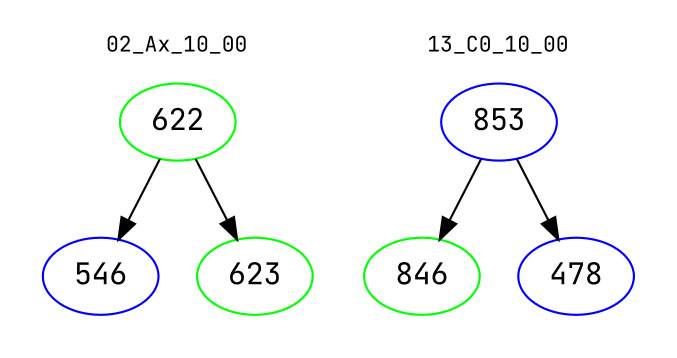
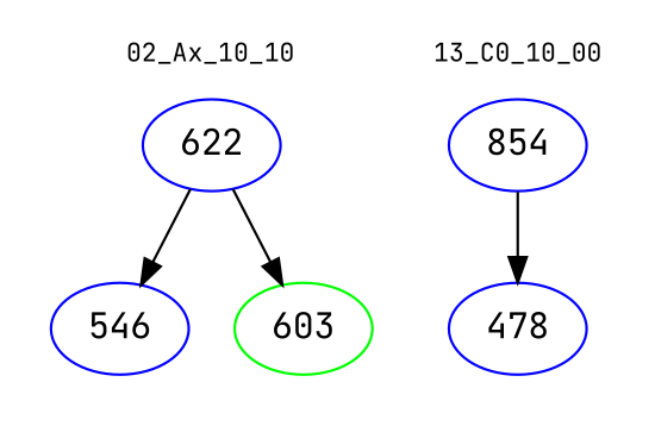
  digraph {
    fontname="JetBrains Mono"
    node [color=blue fontname="JetBrains Mono"]
    edge [color=black fontname="JetBrains Mono"]
-   n1 [color=green label=622]
+   n1 [label=622]
    n2 [label=546]
-   n3 [color=green label=623]
-   n4 [label=853]
-   n5 [color=green label=846]
+   n3 [color=green label=603]
+   n4 [label=854]
    n6 [label=478]
    subgraph cluster_1 {
      color=white
      fontsize=10
-     label="02_Ax_10_00"
+     label="02_Ax_10_10"
      n1
      n2
      n3
    }
    subgraph cluster_2 {
      color=white
      fontsize=10
      label="13_C0_10_00"
      n4
-     n5
      n6
    }
    n1 -> n2
    n1 -> n3
-   n4 -> n5
    n4 -> n6
  }
